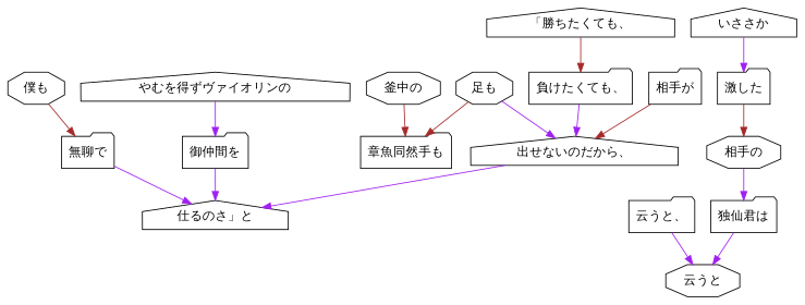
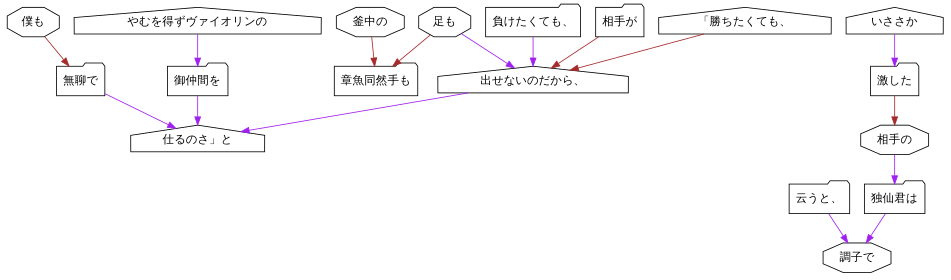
  digraph {
    node [shape=folder]
    edge [color=purple]
    n1 [label="「勝ちたくても、" shape=house]
    n2 [label="負けたくても、"]
    n3 [label="出せないのだから、" shape=house]
    n4 [label="仕るのさ」と" shape=house]
    n5 [label="相手が"]
    n6 [label="釜中の" shape=octagon]
    n7 [label="章魚同然手も"]
    n8 [label="足も" shape=octagon]
    n9 [label="僕も" shape=octagon]
    n10 [label="無聊で"]
    n11 [label="やむを得ずヴァイオリンの" shape=house]
    n12 [label="御仲間を"]
    n13 [label="云うと、"]
-   n14 [label="云うと" shape=octagon]
+   n14 [label="調子で" shape=octagon]
    n15 [label="相手の" shape=octagon]
    n16 [label="独仙君は"]
    n17 [label="いささか" shape=house]
    n18 [label="激した"]
-   n1 -> n2 [color=brown]
+   n1 -> n3 [color=brown]
    n2 -> n3
    n3 -> n4
    n5 -> n3 [color=brown]
    n6 -> n7 [color=brown]
    n8 -> n3
    n8 -> n7 [color=brown]
    n9 -> n10 [color=brown]
    n10 -> n4
    n11 -> n12
    n12 -> n4
    n13 -> n14
    n15 -> n16
    n16 -> n14
    n17 -> n18
    n18 -> n15 [color=brown]
  }
